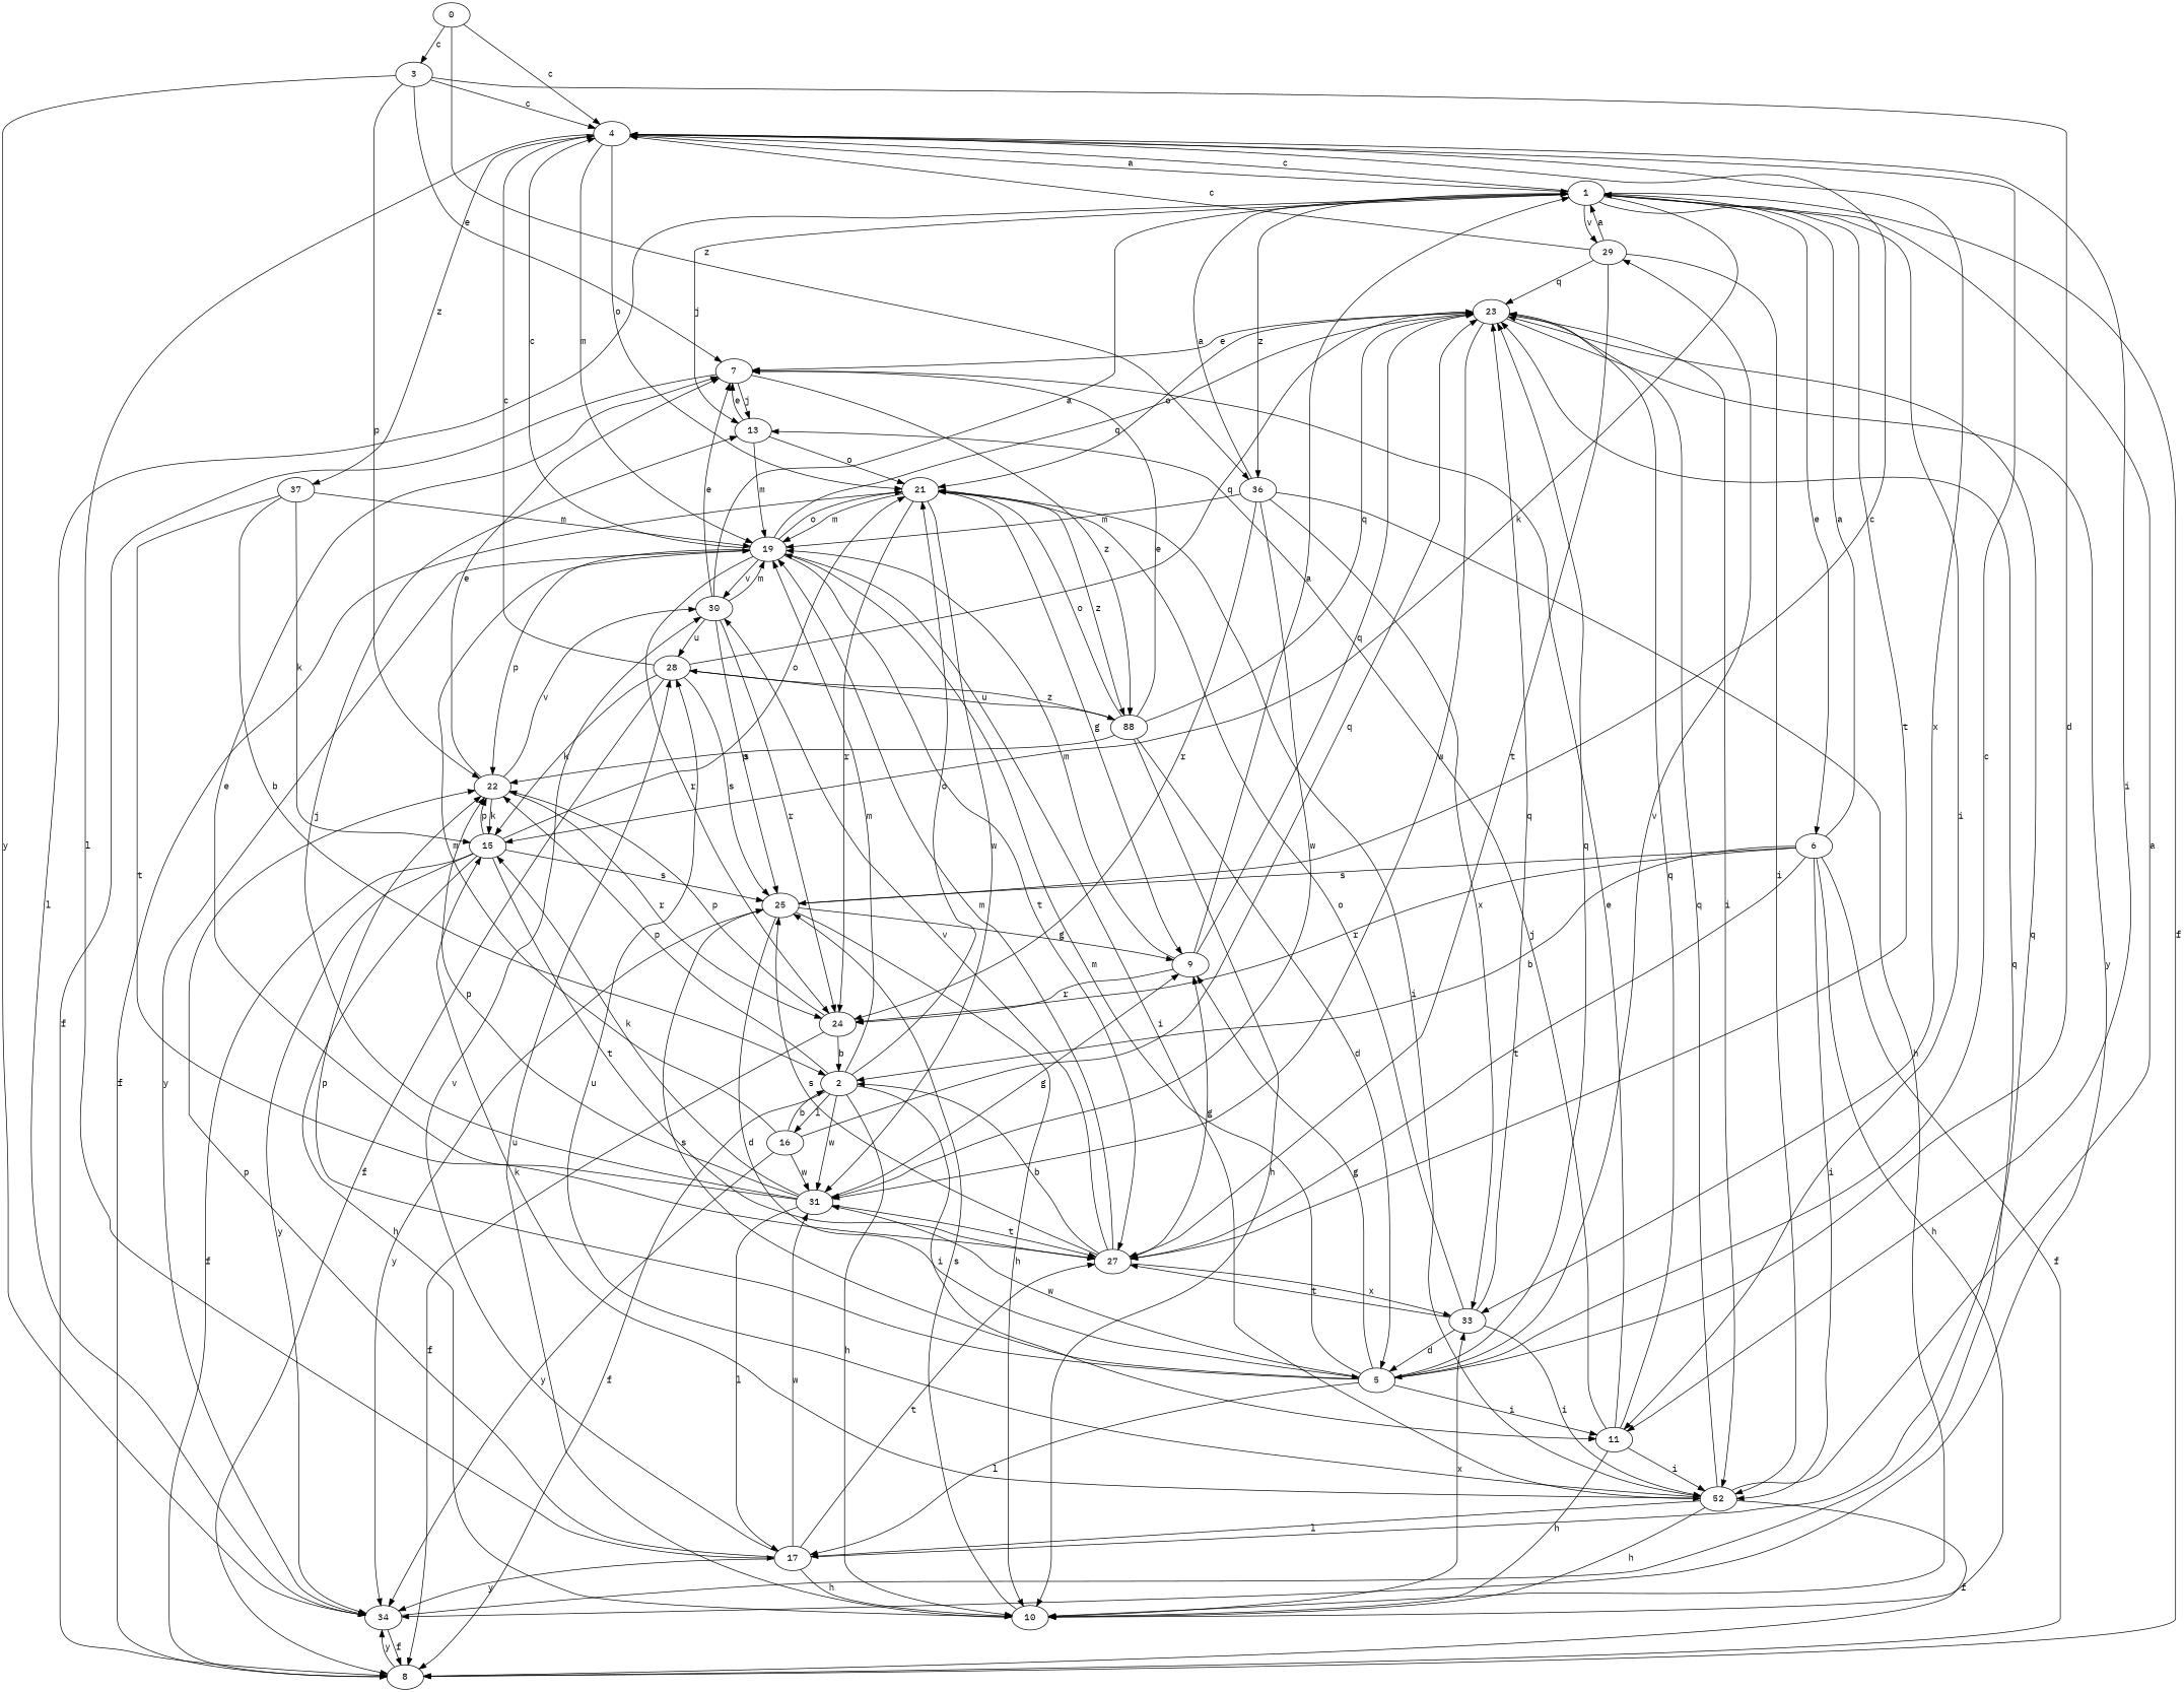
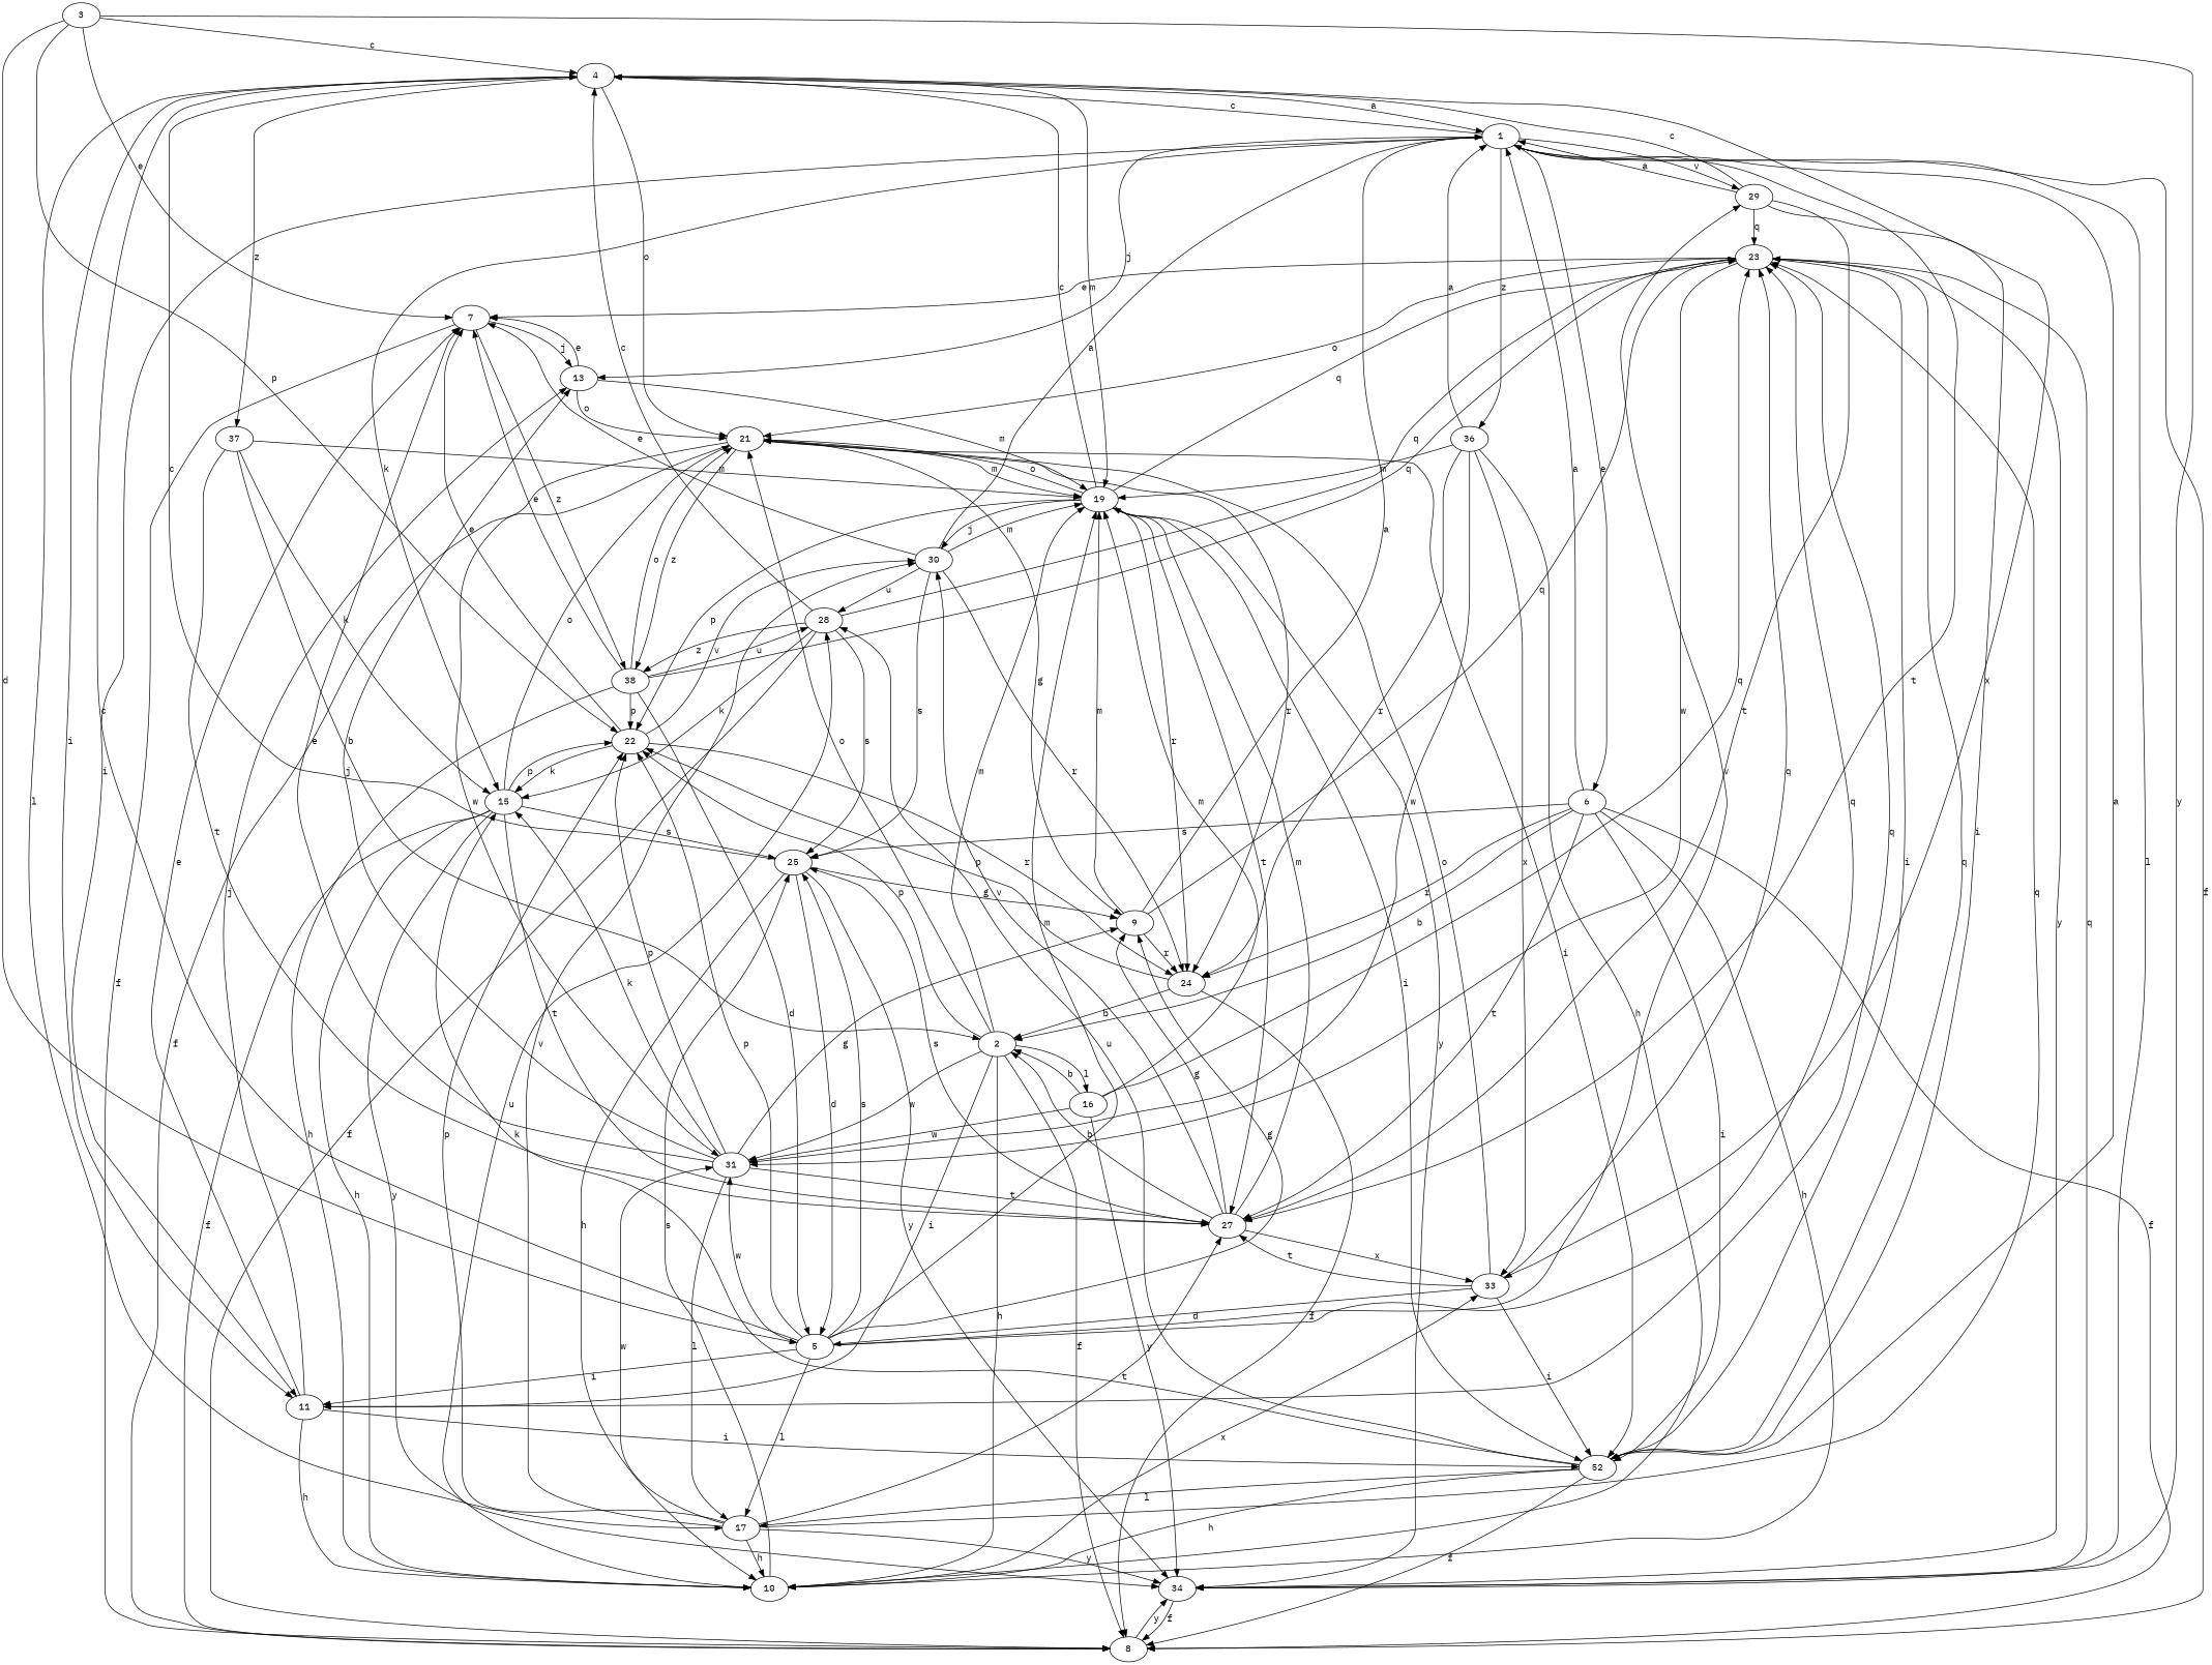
  strict digraph {
    fontname="IBM Plex Mono"
    node [fontname="IBM Plex Mono"]
    edge [fontname="IBM Plex Mono"]
-   0
    3
    4
    36
    34
    22
    5
    7
    1
    11
    19
    21
    17
    33
    37
    10
    31
    24
    6
    8
    13
    15
    27
    29
    2
    25
    n27 [label=52]
    23
    9
    30
    16
    28
-   38 [label=88]
-   0 -> 3 [label=c]
-   0 -> 4 [label=c]
-   0 -> 36 [label=z]
+   38
    3 -> 4 [label=c]
    3 -> 34 [label=y]
    3 -> 22 [label=p]
    3 -> 5 [label=d]
    3 -> 7 [label=e]
    4 -> 1 [label=a]
    4 -> 11 [label=i]
    4 -> 19 [label=m]
    4 -> 21 [label=o]
    4 -> 17 [label=l]
    4 -> 33 [label=x]
    4 -> 37 [label=z]
    36 -> 1 [label=a]
    36 -> 19 [label=m]
    36 -> 33 [label=x]
    36 -> 10 [label=h]
    36 -> 31 [label=w]
    36 -> 24 [label=r]
    34 -> 8 [label=f]
    34 -> 23 [label=q]
    22 -> 7 [label=e]
    22 -> 24 [label=r]
    22 -> 15 [label=k]
    22 -> 30 [label=v]
    5 -> 4 [label=c]
    5 -> 22 [label=p]
    5 -> 11 [label=i]
    5 -> 19 [label=m]
    5 -> 17 [label=l]
    5 -> 31 [label=w]
    5 -> 29 [label=v]
    5 -> 25 [label=s]
    5 -> 23 [label=q]
    5 -> 9 [label=g]
    7 -> 8 [label=f]
    7 -> 13 [label=j]
    7 -> 38 [label=z]
    1 -> 4 [label=c]
    1 -> 36 [label=z]
    1 -> 34 [label=l]
    1 -> 11 [label=i]
    1 -> 6 [label=e]
    1 -> 8 [label=f]
    1 -> 13 [label=j]
    1 -> 15 [label=k]
    1 -> 27 [label=t]
    1 -> 29 [label=v]
    11 -> 7 [label=e]
    11 -> 10 [label=h]
    11 -> 13 [label=j]
    11 -> n27 [label=i]
    11 -> 23 [label=q]
    19 -> 4 [label=c]
    19 -> 34 [label=y]
    19 -> 22 [label=p]
    19 -> 21 [label=o]
    19 -> 24 [label=r]
    19 -> 27 [label=t]
    19 -> n27 [label=i]
    19 -> 23 [label=q]
-   19 -> 30 [label=v]
+   19 -> 30 [label=j]
    21 -> 19 [label=m]
    21 -> 31 [label=w]
    21 -> 24 [label=r]
    21 -> 8 [label=f]
    21 -> n27 [label=i]
    21 -> 9 [label=g]
    21 -> 38 [label=z]
    17 -> 34 [label=y]
    17 -> 22 [label=p]
    17 -> 10 [label=h]
    17 -> 31 [label=w]
    17 -> 27 [label=t]
    17 -> 23 [label=q]
    17 -> 30 [label=v]
    33 -> 5 [label=d]
    33 -> 21 [label=o]
    33 -> 27 [label=t]
    33 -> n27 [label=i]
    33 -> 23 [label=q]
    37 -> 19 [label=m]
    37 -> 15 [label=k]
    37 -> 27 [label=t]
    37 -> 2 [label=b]
    10 -> 33 [label=x]
    10 -> 25 [label=s]
    10 -> 28 [label=u]
    31 -> 22 [label=p]
    31 -> 7 [label=e]
    31 -> 17 [label=l]
    31 -> 13 [label=j]
    31 -> 15 [label=k]
    31 -> 27 [label=t]
    31 -> 9 [label=g]
    24 -> 22 [label=p]
    24 -> 8 [label=f]
    24 -> 2 [label=b]
    6 -> 1 [label=a]
    6 -> 10 [label=h]
    6 -> 24 [label=r]
    6 -> 8 [label=f]
    6 -> 27 [label=t]
    6 -> 2 [label=b]
    6 -> 25 [label=s]
    6 -> n27 [label=i]
    8 -> 34 [label=y]
    13 -> 7 [label=e]
    13 -> 19 [label=m]
    13 -> 21 [label=o]
    15 -> 34 [label=y]
    15 -> 22 [label=p]
    15 -> 21 [label=o]
    15 -> 10 [label=h]
    15 -> 8 [label=f]
    15 -> 27 [label=t]
    15 -> 25 [label=s]
    27 -> 19 [label=m]
    27 -> 33 [label=x]
    27 -> 2 [label=b]
    27 -> 25 [label=s]
    27 -> 9 [label=g]
    27 -> 30 [label=v]
    29 -> 4 [label=c]
    29 -> 1 [label=a]
    29 -> 27 [label=t]
    29 -> n27 [label=i]
    29 -> 23 [label=q]
    2 -> 22 [label=p]
    2 -> 11 [label=i]
    2 -> 19 [label=m]
    2 -> 21 [label=o]
    2 -> 10 [label=h]
    2 -> 31 [label=w]
    2 -> 8 [label=f]
    2 -> 16 [label=l]
    25 -> 4 [label=c]
    25 -> 34 [label=y]
    25 -> 5 [label=d]
    25 -> 10 [label=h]
    25 -> 9 [label=g]
    n27 -> 1 [label=a]
    n27 -> 17 [label=l]
    n27 -> 10 [label=h]
    n27 -> 8 [label=f]
    n27 -> 15 [label=k]
    n27 -> 23 [label=q]
    n27 -> 28 [label=u]
    23 -> 34 [label=y]
    23 -> 7 [label=e]
    23 -> 21 [label=o]
    23 -> 31 [label=w]
    23 -> n27 [label=i]
    9 -> 1 [label=a]
    9 -> 19 [label=m]
    9 -> 24 [label=r]
    9 -> 23 [label=q]
    30 -> 7 [label=e]
    30 -> 1 [label=a]
    30 -> 19 [label=m]
    30 -> 24 [label=r]
    30 -> 25 [label=s]
    30 -> 28 [label=u]
    16 -> 34 [label=y]
    16 -> 19 [label=m]
    16 -> 31 [label=w]
    16 -> 2 [label=b]
    16 -> 23 [label=q]
    28 -> 4 [label=c]
    28 -> 8 [label=f]
    28 -> 15 [label=k]
    28 -> 25 [label=s]
    28 -> 23 [label=q]
    28 -> 38 [label=z]
    38 -> 22 [label=p]
    38 -> 5 [label=d]
    38 -> 7 [label=e]
    38 -> 21 [label=o]
    38 -> 10 [label=h]
    38 -> 23 [label=q]
    38 -> 28 [label=u]
  }
